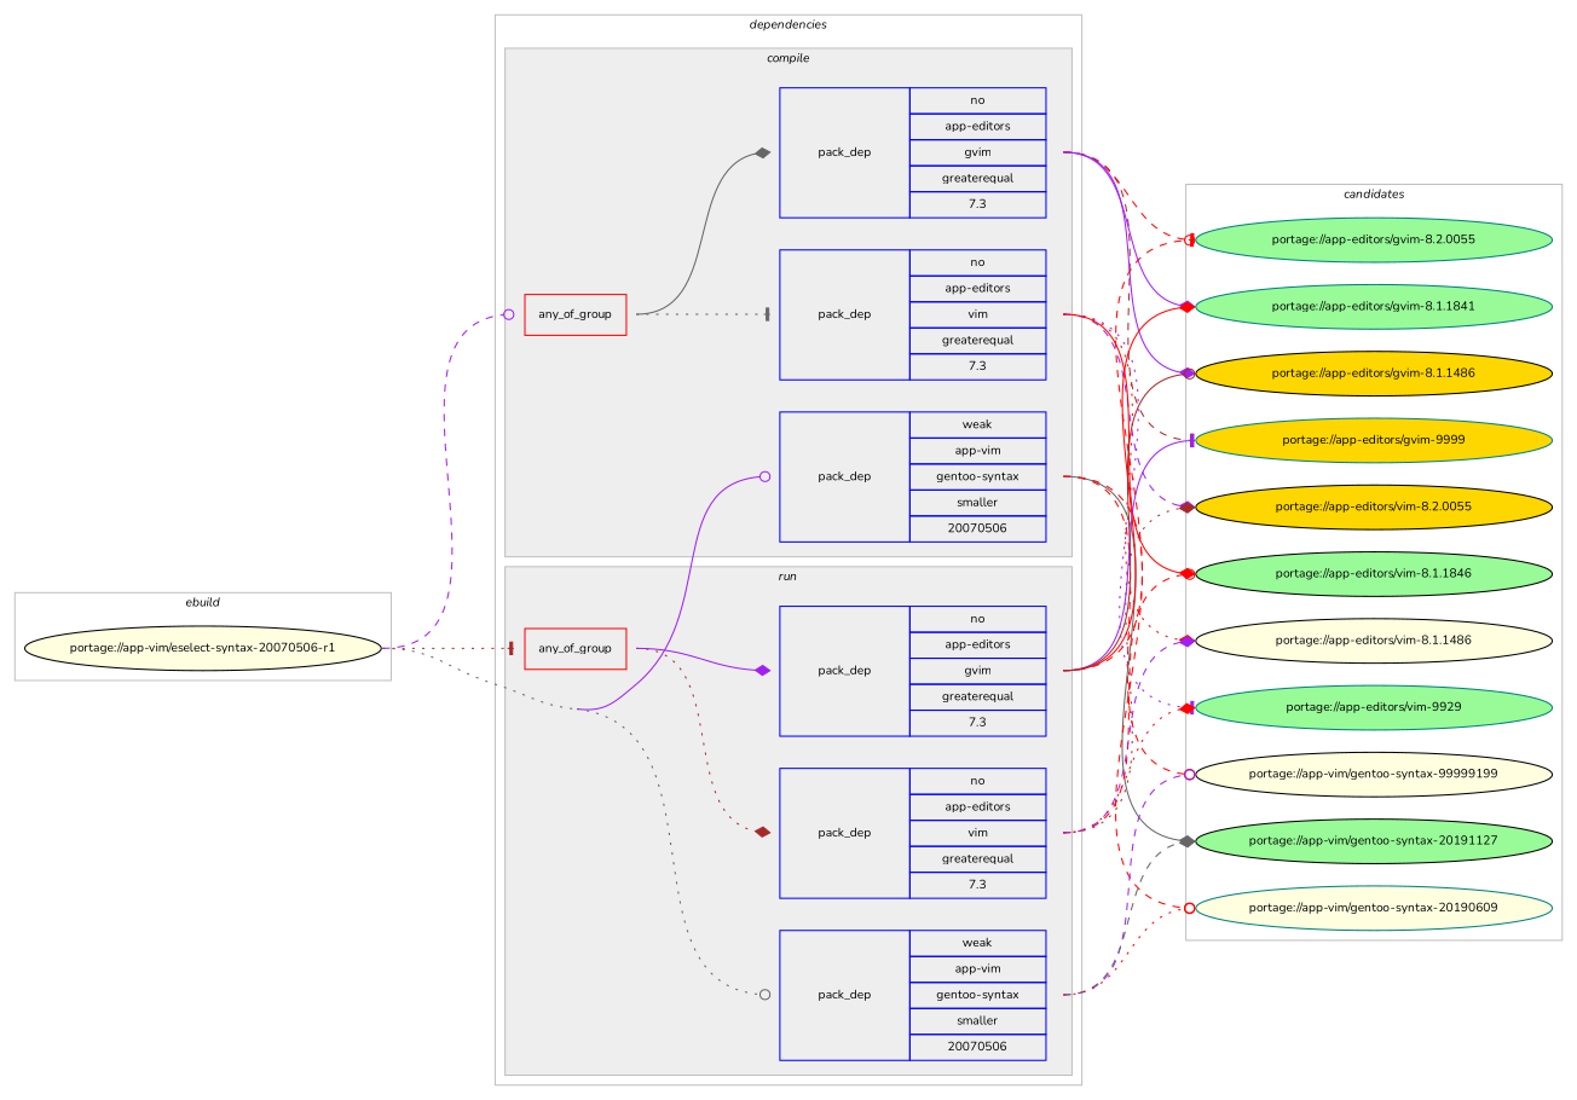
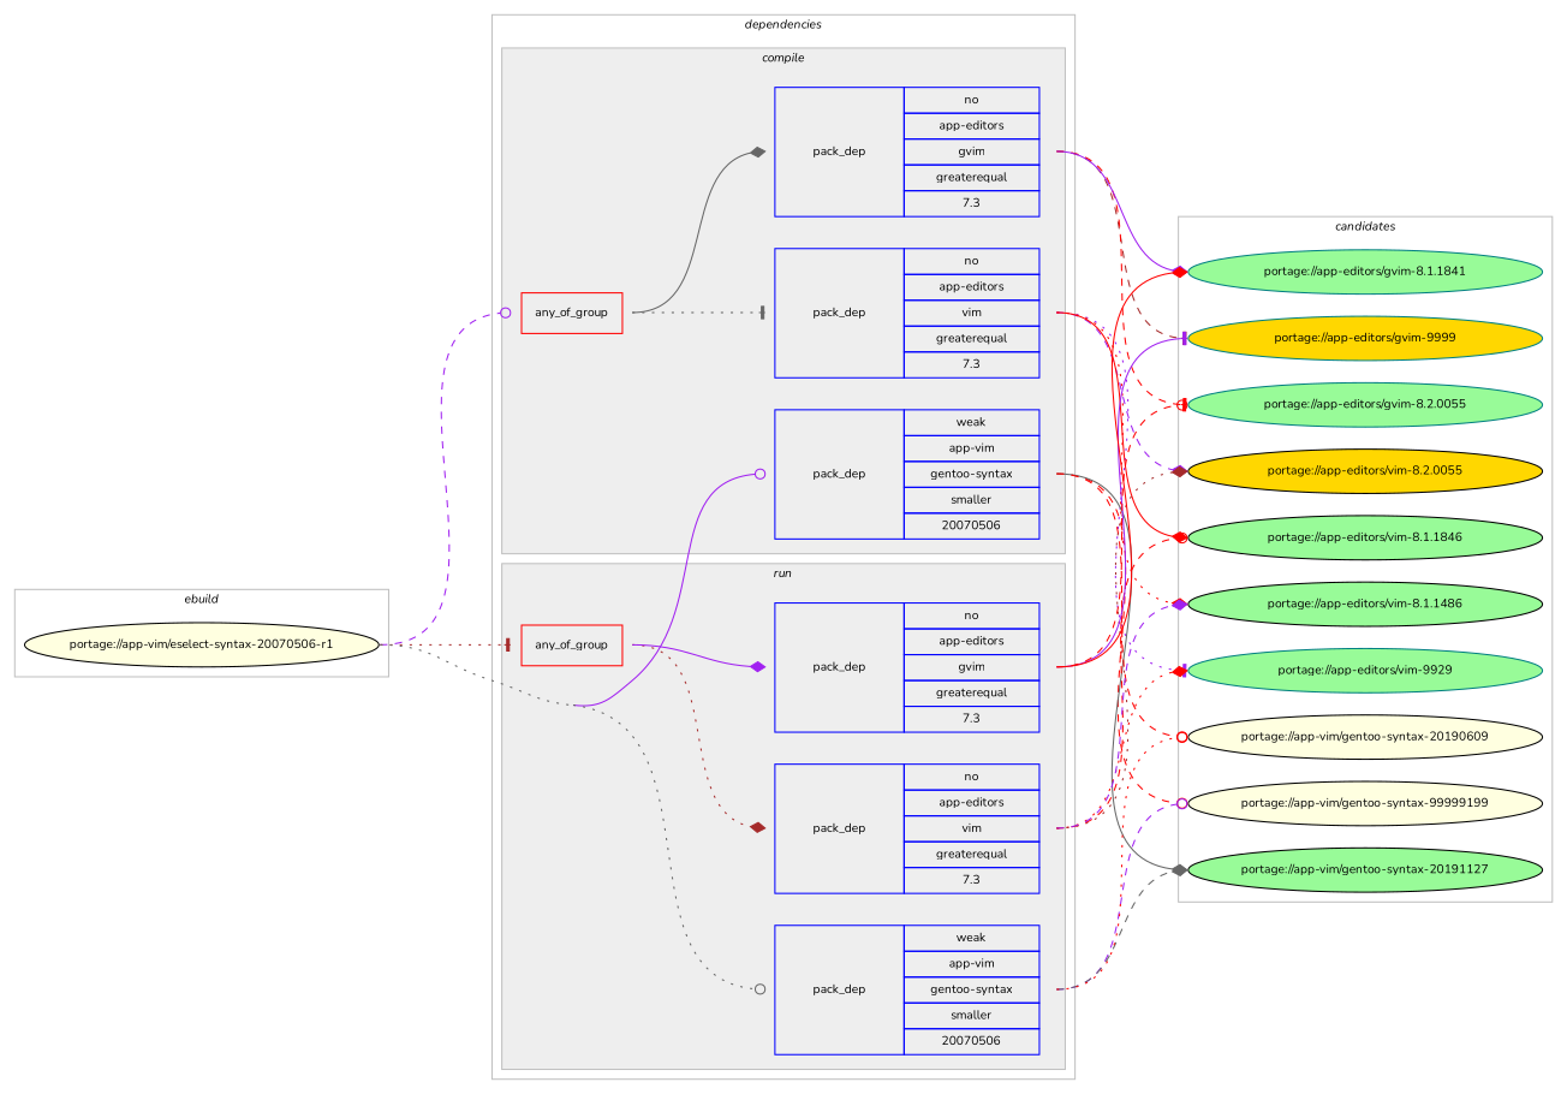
  digraph {
    compound=true
    concentrate=true
    fontname=Nunito
    fontsize=10
    newrank=true
    rankdir=LR
    ranksep=1.5
    node [color=black fontname=Nunito fontsize=10 style=filled]
    edge [arrowhead=diamond color=purple fontname=Nunito headport=w style=dashed tailport=e weight=100]
    n1 [fillcolor=lightyellow label="portage://app-vim/eselect-syntax-20070506-r1" width=4]
    n2 [color=blue label=<<TABLE BORDER="0" CELLBORDER="1" CELLSPACING="0" CELLPADDING="4" WIDTH="220"><TR><TD ROWSPAN="6" CELLPADDING="30">pack_dep</TD></TR><TR><TD WIDTH="110">no</TD></TR><TR><TD>app-editors</TD></TR><TR><TD>vim</TD></TR><TR><TD>greaterequal</TD></TR><TR><TD>7.3</TD></TR></TABLE>> shape=none style=""]
    n3 [color=blue label=<<TABLE BORDER="0" CELLBORDER="1" CELLSPACING="0" CELLPADDING="4" WIDTH="220"><TR><TD ROWSPAN="6" CELLPADDING="30">pack_dep</TD></TR><TR><TD WIDTH="110">no</TD></TR><TR><TD>app-editors</TD></TR><TR><TD>gvim</TD></TR><TR><TD>greaterequal</TD></TR><TR><TD>7.3</TD></TR></TABLE>> shape=none style=""]
    n4 [color=red label=<<TABLE BORDER="0" CELLBORDER="1" CELLSPACING="0" CELLPADDING="4"><TR><TD CELLPADDING="10">any_of_group</TD></TR></TABLE>> shape=none style=""]
    n5 [color=blue label=<<TABLE BORDER="0" CELLBORDER="1" CELLSPACING="0" CELLPADDING="4" WIDTH="220"><TR><TD ROWSPAN="6" CELLPADDING="30">pack_dep</TD></TR><TR><TD WIDTH="110">weak</TD></TR><TR><TD>app-vim</TD></TR><TR><TD>gentoo-syntax</TD></TR><TR><TD>smaller</TD></TR><TR><TD>20070506</TD></TR></TABLE>> shape=none style=""]
    n6 [color=blue label=<<TABLE BORDER="0" CELLBORDER="1" CELLSPACING="0" CELLPADDING="4" WIDTH="220"><TR><TD ROWSPAN="6" CELLPADDING="30">pack_dep</TD></TR><TR><TD WIDTH="110">no</TD></TR><TR><TD>app-editors</TD></TR><TR><TD>vim</TD></TR><TR><TD>greaterequal</TD></TR><TR><TD>7.3</TD></TR></TABLE>> shape=none style=""]
    n7 [color=blue label=<<TABLE BORDER="0" CELLBORDER="1" CELLSPACING="0" CELLPADDING="4" WIDTH="220"><TR><TD ROWSPAN="6" CELLPADDING="30">pack_dep</TD></TR><TR><TD WIDTH="110">no</TD></TR><TR><TD>app-editors</TD></TR><TR><TD>gvim</TD></TR><TR><TD>greaterequal</TD></TR><TR><TD>7.3</TD></TR></TABLE>> shape=none style=""]
    n8 [color=red label=<<TABLE BORDER="0" CELLBORDER="1" CELLSPACING="0" CELLPADDING="4"><TR><TD CELLPADDING="10">any_of_group</TD></TR></TABLE>> shape=none style=""]
    n9 [color=blue label=<<TABLE BORDER="0" CELLBORDER="1" CELLSPACING="0" CELLPADDING="4" WIDTH="220"><TR><TD ROWSPAN="6" CELLPADDING="30">pack_dep</TD></TR><TR><TD WIDTH="110">weak</TD></TR><TR><TD>app-vim</TD></TR><TR><TD>gentoo-syntax</TD></TR><TR><TD>smaller</TD></TR><TR><TD>20070506</TD></TR></TABLE>> shape=none style=""]
    n10 [color=teal fillcolor=palegreen label="portage://app-editors/vim-9929" width=4]
    n11 [fillcolor=gold label="portage://app-editors/vim-8.2.0055" width=4]
    n12 [fillcolor=palegreen label="portage://app-editors/vim-8.1.1846" width=4]
-   n13 [fillcolor=lightyellow label="portage://app-editors/vim-8.1.1486" width=4]
+   n13 [fillcolor=palegreen label="portage://app-editors/vim-8.1.1486" width=4]
    n14 [color=teal fillcolor=gold label="portage://app-editors/gvim-9999" width=4]
    n15 [color=teal fillcolor=palegreen label="portage://app-editors/gvim-8.2.0055" width=4]
    n16 [color=teal fillcolor=palegreen label="portage://app-editors/gvim-8.1.1841" width=4]
-   n17 [fillcolor=gold label="portage://app-editors/gvim-8.1.1486" width=4]
    n18 [fillcolor=lightyellow label="portage://app-vim/gentoo-syntax-99999199" width=4]
    n19 [fillcolor=palegreen label="portage://app-vim/gentoo-syntax-20191127" width=4]
-   n20 [color=teal fillcolor=lightyellow label="portage://app-vim/gentoo-syntax-20190609" width=4]
+   n20 [fillcolor=lightyellow label="portage://app-vim/gentoo-syntax-20190609" width=4]
    subgraph cluster_1 {
      color=gray
      label=<<i>ebuild</i>>
      n1
    }
    subgraph cluster_2 {
      color=gray
      label=<<i>dependencies</i>>
      subgraph cluster_3 {
        color=gray
        fillcolor="#eeeeee"
        label=<<i>compile</i>>
        style=filled
        subgraph sub_4 {
          color=gray
          fillcolor="#eeeeee"
          label=<<i>compile</i>>
          style=filled
          n4
          subgraph sub_5 {
            color=gray
            fillcolor="#eeeeee"
            label=<<i>compile</i>>
            style=filled
            n2
          }
          subgraph sub_6 {
            color=gray
            fillcolor="#eeeeee"
            label=<<i>compile</i>>
            style=filled
            n3
          }
        }
        subgraph sub_7 {
          color=gray
          fillcolor="#eeeeee"
          label=<<i>compile</i>>
          style=filled
          n5
        }
      }
      subgraph cluster_8 {
        color=gray
        fillcolor="#eeeeee"
        label=<<i>compile and run</i>>
        style=filled
      }
      subgraph cluster_9 {
        color=gray
        fillcolor="#eeeeee"
        label=<<i>run</i>>
        style=filled
        subgraph sub_10 {
          color=gray
          fillcolor="#eeeeee"
          label=<<i>run</i>>
          style=filled
          n8
          subgraph sub_11 {
            color=gray
            fillcolor="#eeeeee"
            label=<<i>run</i>>
            style=filled
            n6
          }
          subgraph sub_12 {
            color=gray
            fillcolor="#eeeeee"
            label=<<i>run</i>>
            style=filled
            n7
          }
        }
        subgraph sub_13 {
          color=gray
          fillcolor="#eeeeee"
          label=<<i>run</i>>
          style=filled
          n9
        }
      }
    }
    subgraph cluster_14 {
      color=gray
      label=<<i>candidates</i>>
      rank=same
      subgraph sub_15 {
        color=black
        label=<<i>candidates</i>>
        nodesep=1
        rank=same
        n10
        n11
        n12
        n13
      }
      subgraph sub_16 {
        color=black
        label=<<i>candidates</i>>
        nodesep=1
        rank=same
        n14
        n15
        n16
-       n17
      }
      subgraph sub_17 {
        color=black
        label=<<i>candidates</i>>
        nodesep=1
        rank=same
        n18
        n19
        n20
      }
      subgraph sub_18 {
        color=black
        label=<<i>candidates</i>>
        nodesep=1
        rank=same
        n10
        n11
        n12
        n13
      }
      subgraph sub_19 {
        color=black
        label=<<i>candidates</i>>
        nodesep=1
        rank=same
        n14
        n15
        n16
-       n17
      }
      subgraph sub_20 {
        color=black
        label=<<i>candidates</i>>
        nodesep=1
        rank=same
        n18
        n19
        n20
      }
    }
    n1 -> n4 [arrowhead=odot weight=20]
    n1 -> n5 [arrowhead=odot style=solid weight=20]
    n1 -> n8 [arrowhead=tee color=brown style=dotted weight=20]
    n1 -> n9 [arrowhead=odot color=gray40 style=dotted weight=20]
    n2 -> n10 [arrowhead=tee style=dotted]
    n2 -> n11
    n2 -> n12 [color=red style=solid]
    n2 -> n13 [color=red style=dotted]
    n3 -> n14 [arrowhead=tee color=brown]
    n3 -> n15 [arrowhead=tee color=red]
    n3 -> n16 [style=solid]
-   n3 -> n17 [style=solid]
    n4 -> n2 [arrowhead=tee color=gray40 style=dotted weight=20]
    n4 -> n3 [color=gray40 style=solid weight=20]
    n5 -> n18 [arrowhead=odot color=red]
    n5 -> n19 [color=gray40 style=solid]
    n5 -> n20 [arrowhead=odot color=red]
    n6 -> n10 [color=red style=dotted]
    n6 -> n11 [color=brown style=dotted]
    n6 -> n12 [arrowhead=odot color=red]
    n6 -> n13
    n7 -> n14 [arrowhead=tee style=solid]
    n7 -> n15 [arrowhead=odot color=red]
    n7 -> n16 [color=red style=solid]
-   n7 -> n17 [arrowhead=odot color=brown style=solid]
    n8 -> n6 [color=brown style=dotted weight=20]
    n8 -> n7 [style=solid weight=20]
    n9 -> n18 [arrowhead=odot]
    n9 -> n19 [color=gray40]
    n9 -> n20 [arrowhead=odot color=red style=dotted]
  }
